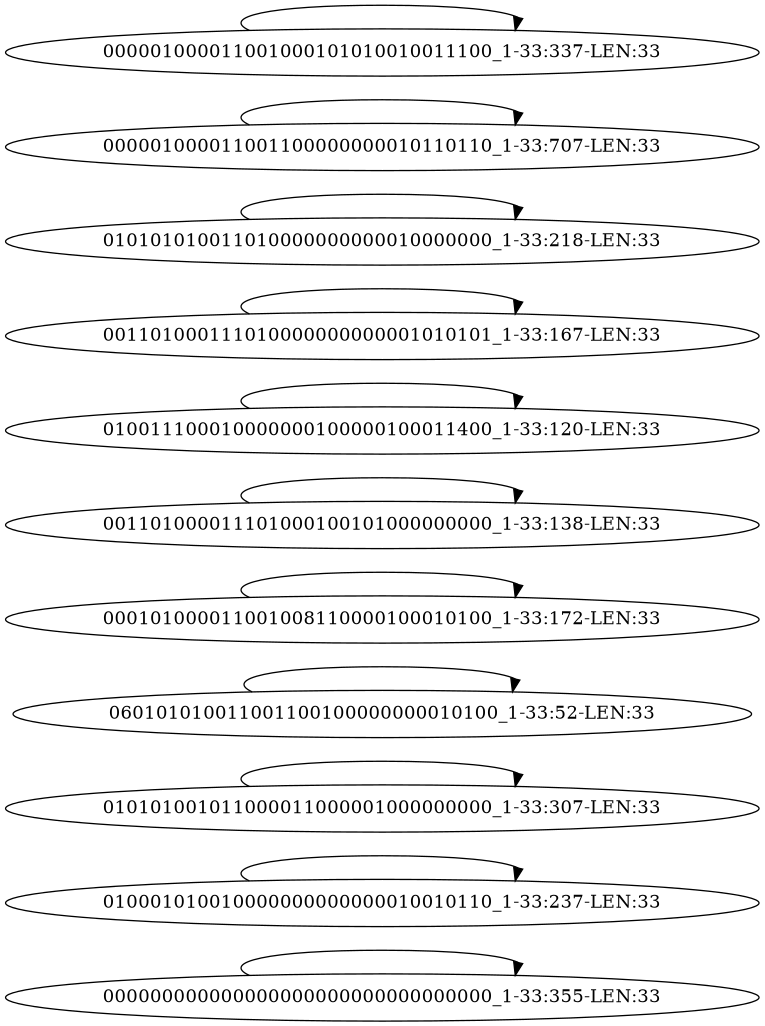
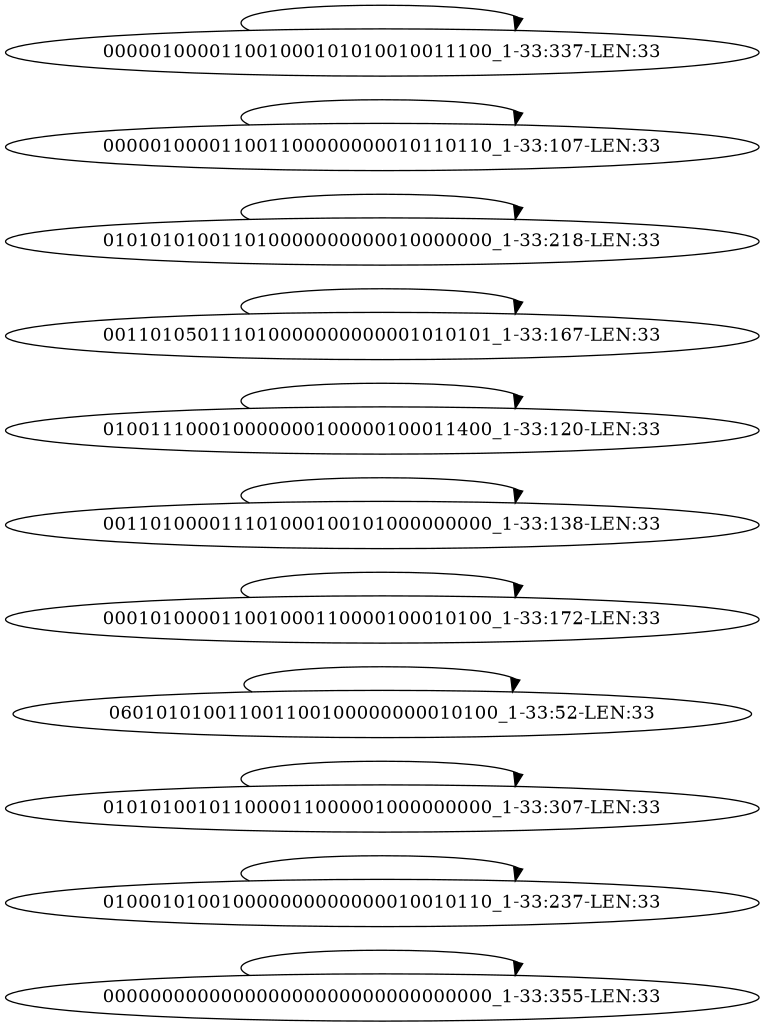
  digraph {
    rankdir=LR
    "000000000000000000000000000000000_1-33:355-LEN:33"
    "010001010010000000000000010010110_1-33:237-LEN:33"
    "010101001011000011000001000000000_1-33:307-LEN:33"
    n4 [label="060101010011001100100000000010100_1-33:52-LEN:33"]
-   "000101000011001000110000100010100_1-33:172-LEN:33" [label="000101000011001008110000100010100_1-33:172-LEN:33"]
+   "000101000011001000110000100010100_1-33:172-LEN:33"
    "001101000011101000100101000000000_1-33:138-LEN:33"
    n7 [label="010011100010000000100000100011400_1-33:120-LEN:33"]
-   "001101000111010000000000001010101_1-33:167-LEN:33"
+   "001101000111010000000000001010101_1-33:167-LEN:33" [label="001101050111010000000000001010101_1-33:167-LEN:33"]
    "010101010011010000000000010000000_1-33:218-LEN:33"
-   "000001000011001100000000010110110_1-33:107-LEN:33" [label="000001000011001100000000010110110_1-33:707-LEN:33"]
+   "000001000011001100000000010110110_1-33:107-LEN:33"
    "000001000011001000101010010011100_1-33:337-LEN:33"
    "000000000000000000000000000000000_1-33:355-LEN:33" -> "000000000000000000000000000000000_1-33:355-LEN:33"
    "010001010010000000000000010010110_1-33:237-LEN:33" -> "010001010010000000000000010010110_1-33:237-LEN:33"
    "010101001011000011000001000000000_1-33:307-LEN:33" -> "010101001011000011000001000000000_1-33:307-LEN:33"
    n4 -> n4
    "000101000011001000110000100010100_1-33:172-LEN:33" -> "000101000011001000110000100010100_1-33:172-LEN:33"
    "001101000011101000100101000000000_1-33:138-LEN:33" -> "001101000011101000100101000000000_1-33:138-LEN:33"
    n7 -> n7
    "001101000111010000000000001010101_1-33:167-LEN:33" -> "001101000111010000000000001010101_1-33:167-LEN:33"
    "010101010011010000000000010000000_1-33:218-LEN:33" -> "010101010011010000000000010000000_1-33:218-LEN:33"
    "000001000011001100000000010110110_1-33:107-LEN:33" -> "000001000011001100000000010110110_1-33:107-LEN:33"
    "000001000011001000101010010011100_1-33:337-LEN:33" -> "000001000011001000101010010011100_1-33:337-LEN:33"
  }
